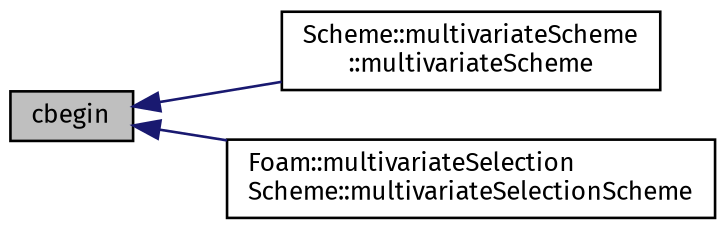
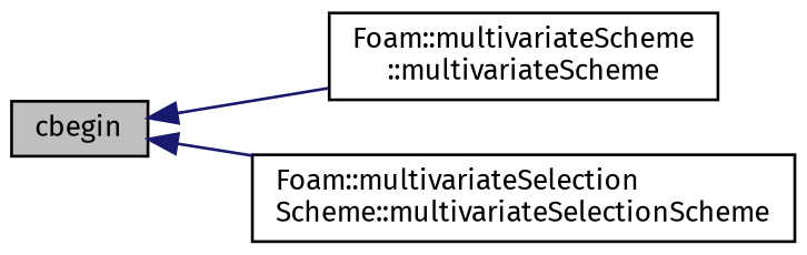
  digraph {
    rankdir=LR
    fontname="Fira Sans"
    node [color=black fontname="Fira Sans" fontsize=10 shape=record]
    edge [color=midnightblue dir=back fontname="Fira Sans" fontsize=10 labelfontname=Helvetica labelfontsize=10 style=solid]
    n1 [fillcolor=grey75 fontcolor=black height=0.2 label=cbegin style=filled width=0.4]
-   n2 [height=0.2 label="Scheme::multivariateScheme\l::multivariateScheme" width=0.4]
+   n2 [height=0.2 label="Foam::multivariateScheme\l::multivariateScheme" width=0.4]
    n3 [height=0.2 label="Foam::multivariateSelection\lScheme::multivariateSelectionScheme" width=0.4]
    n1 -> n2
    n1 -> n3
  }
